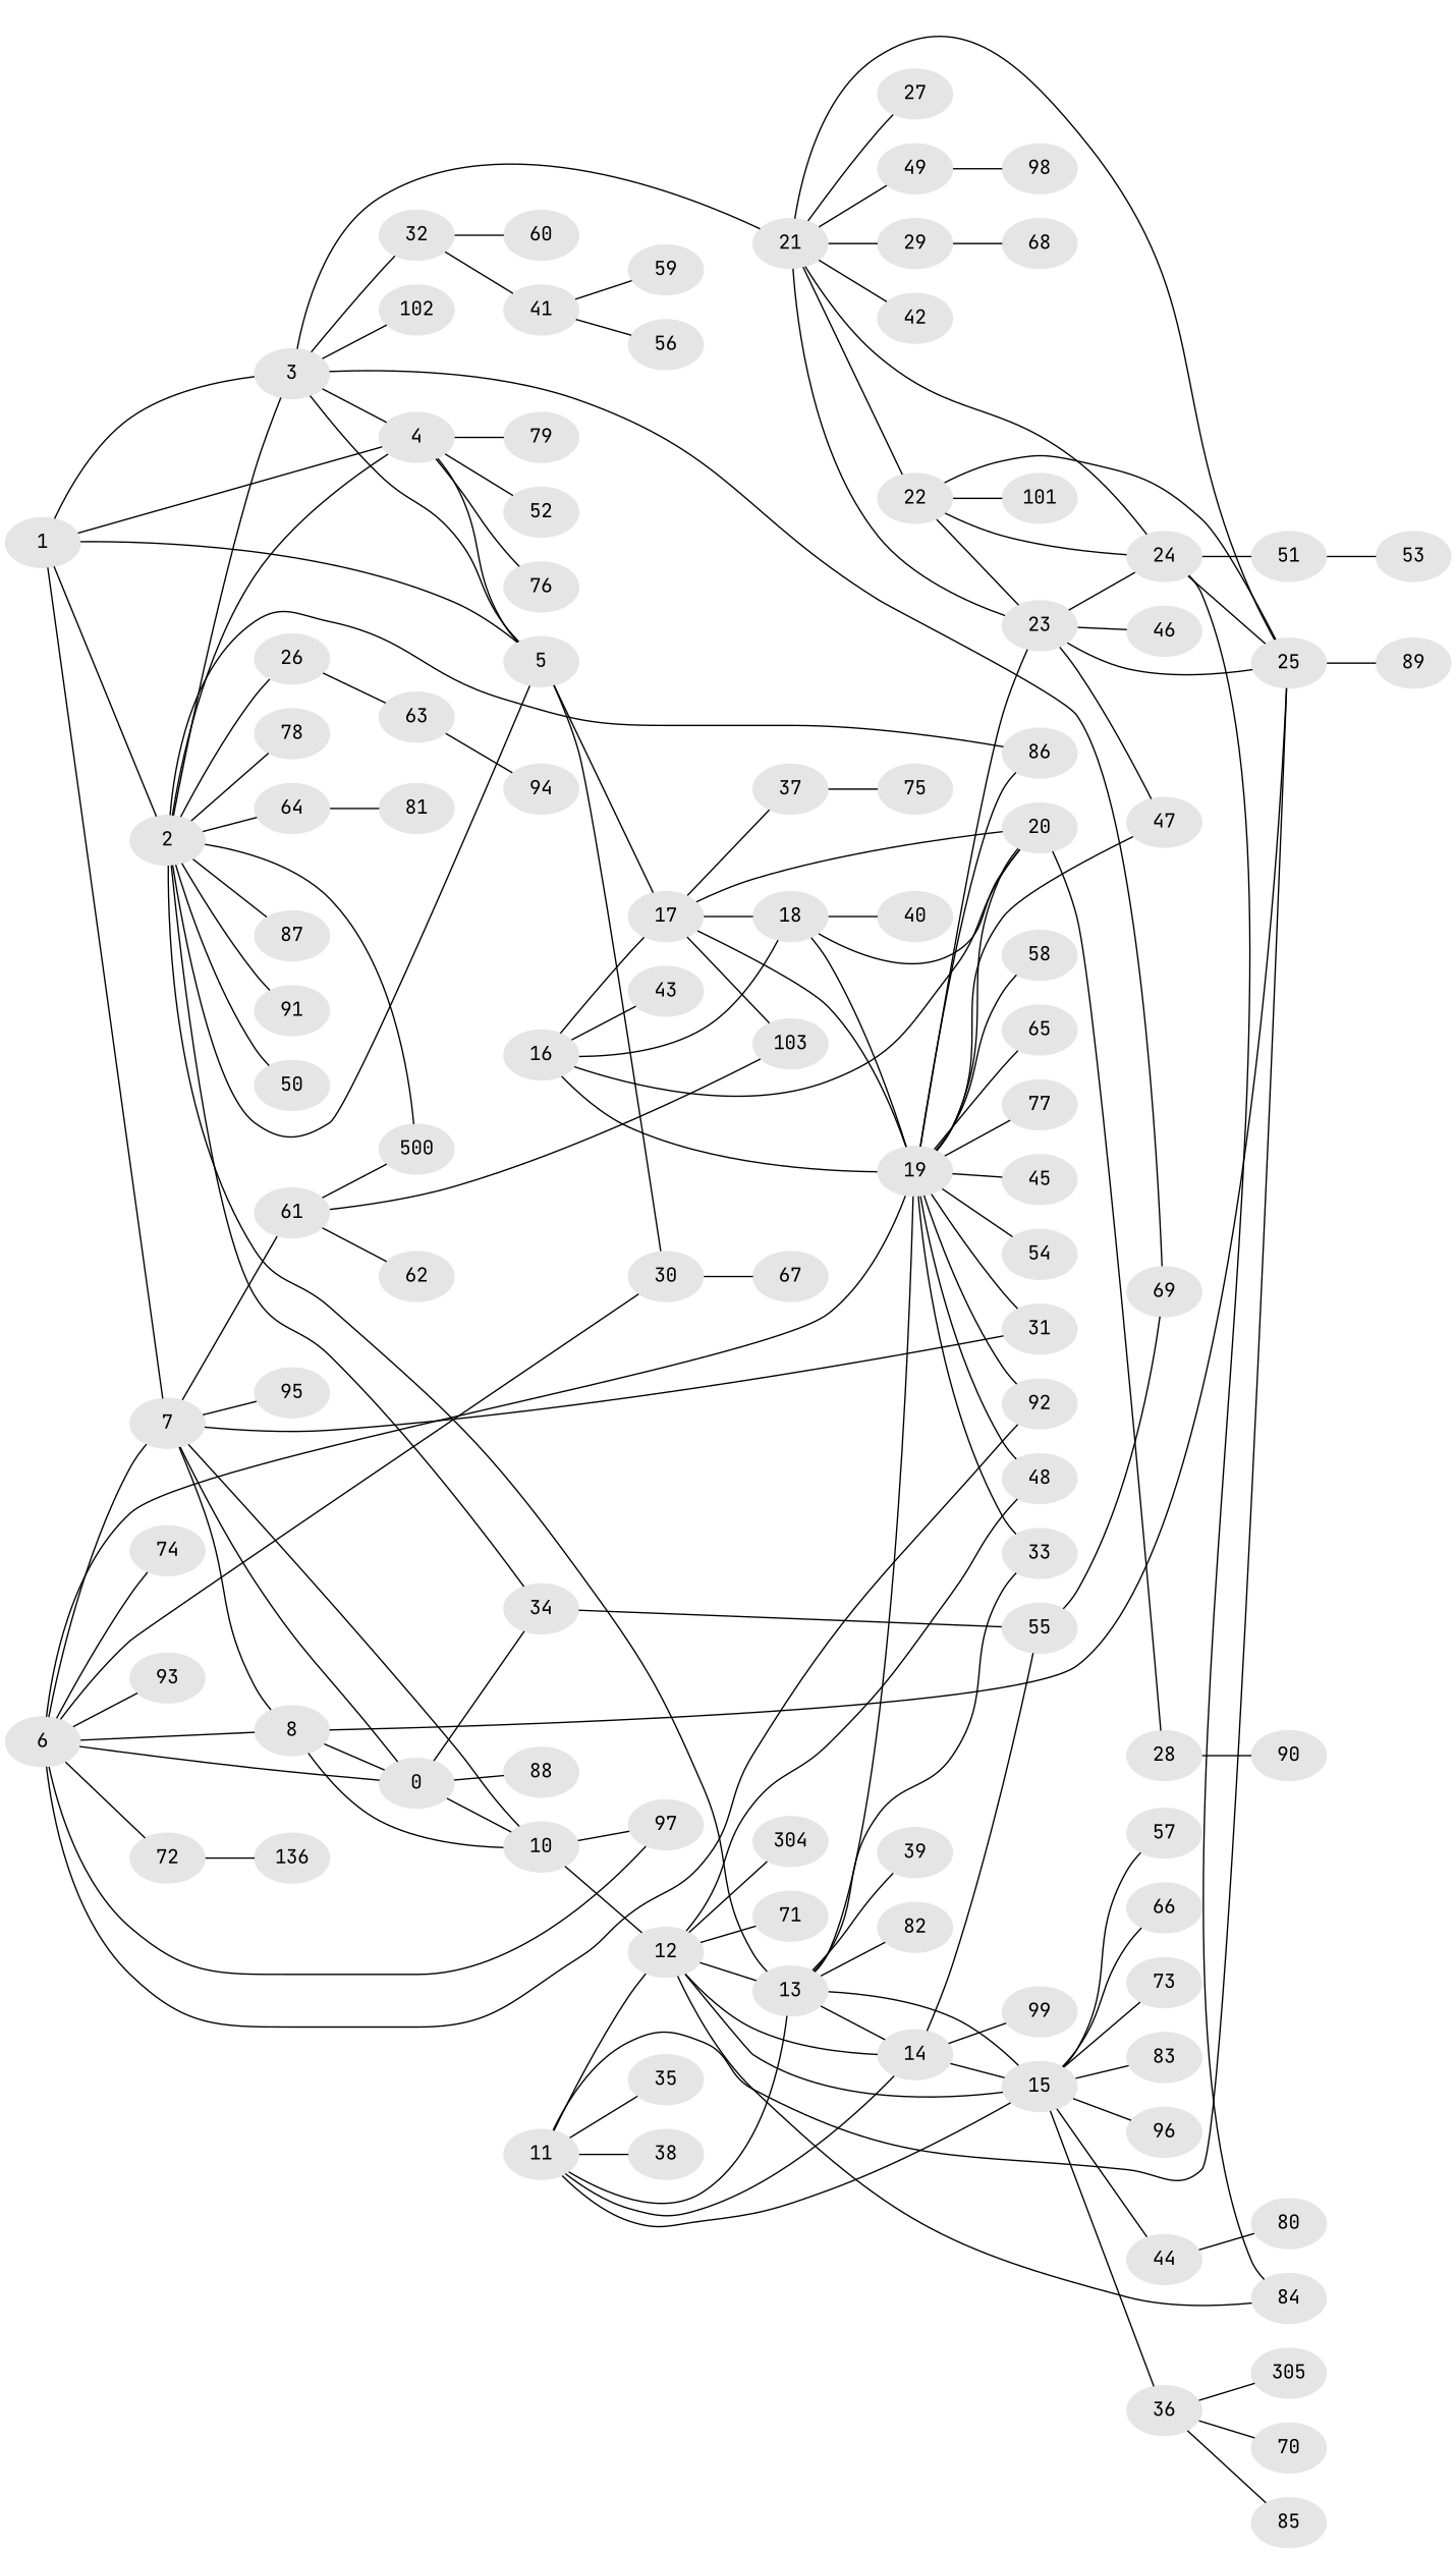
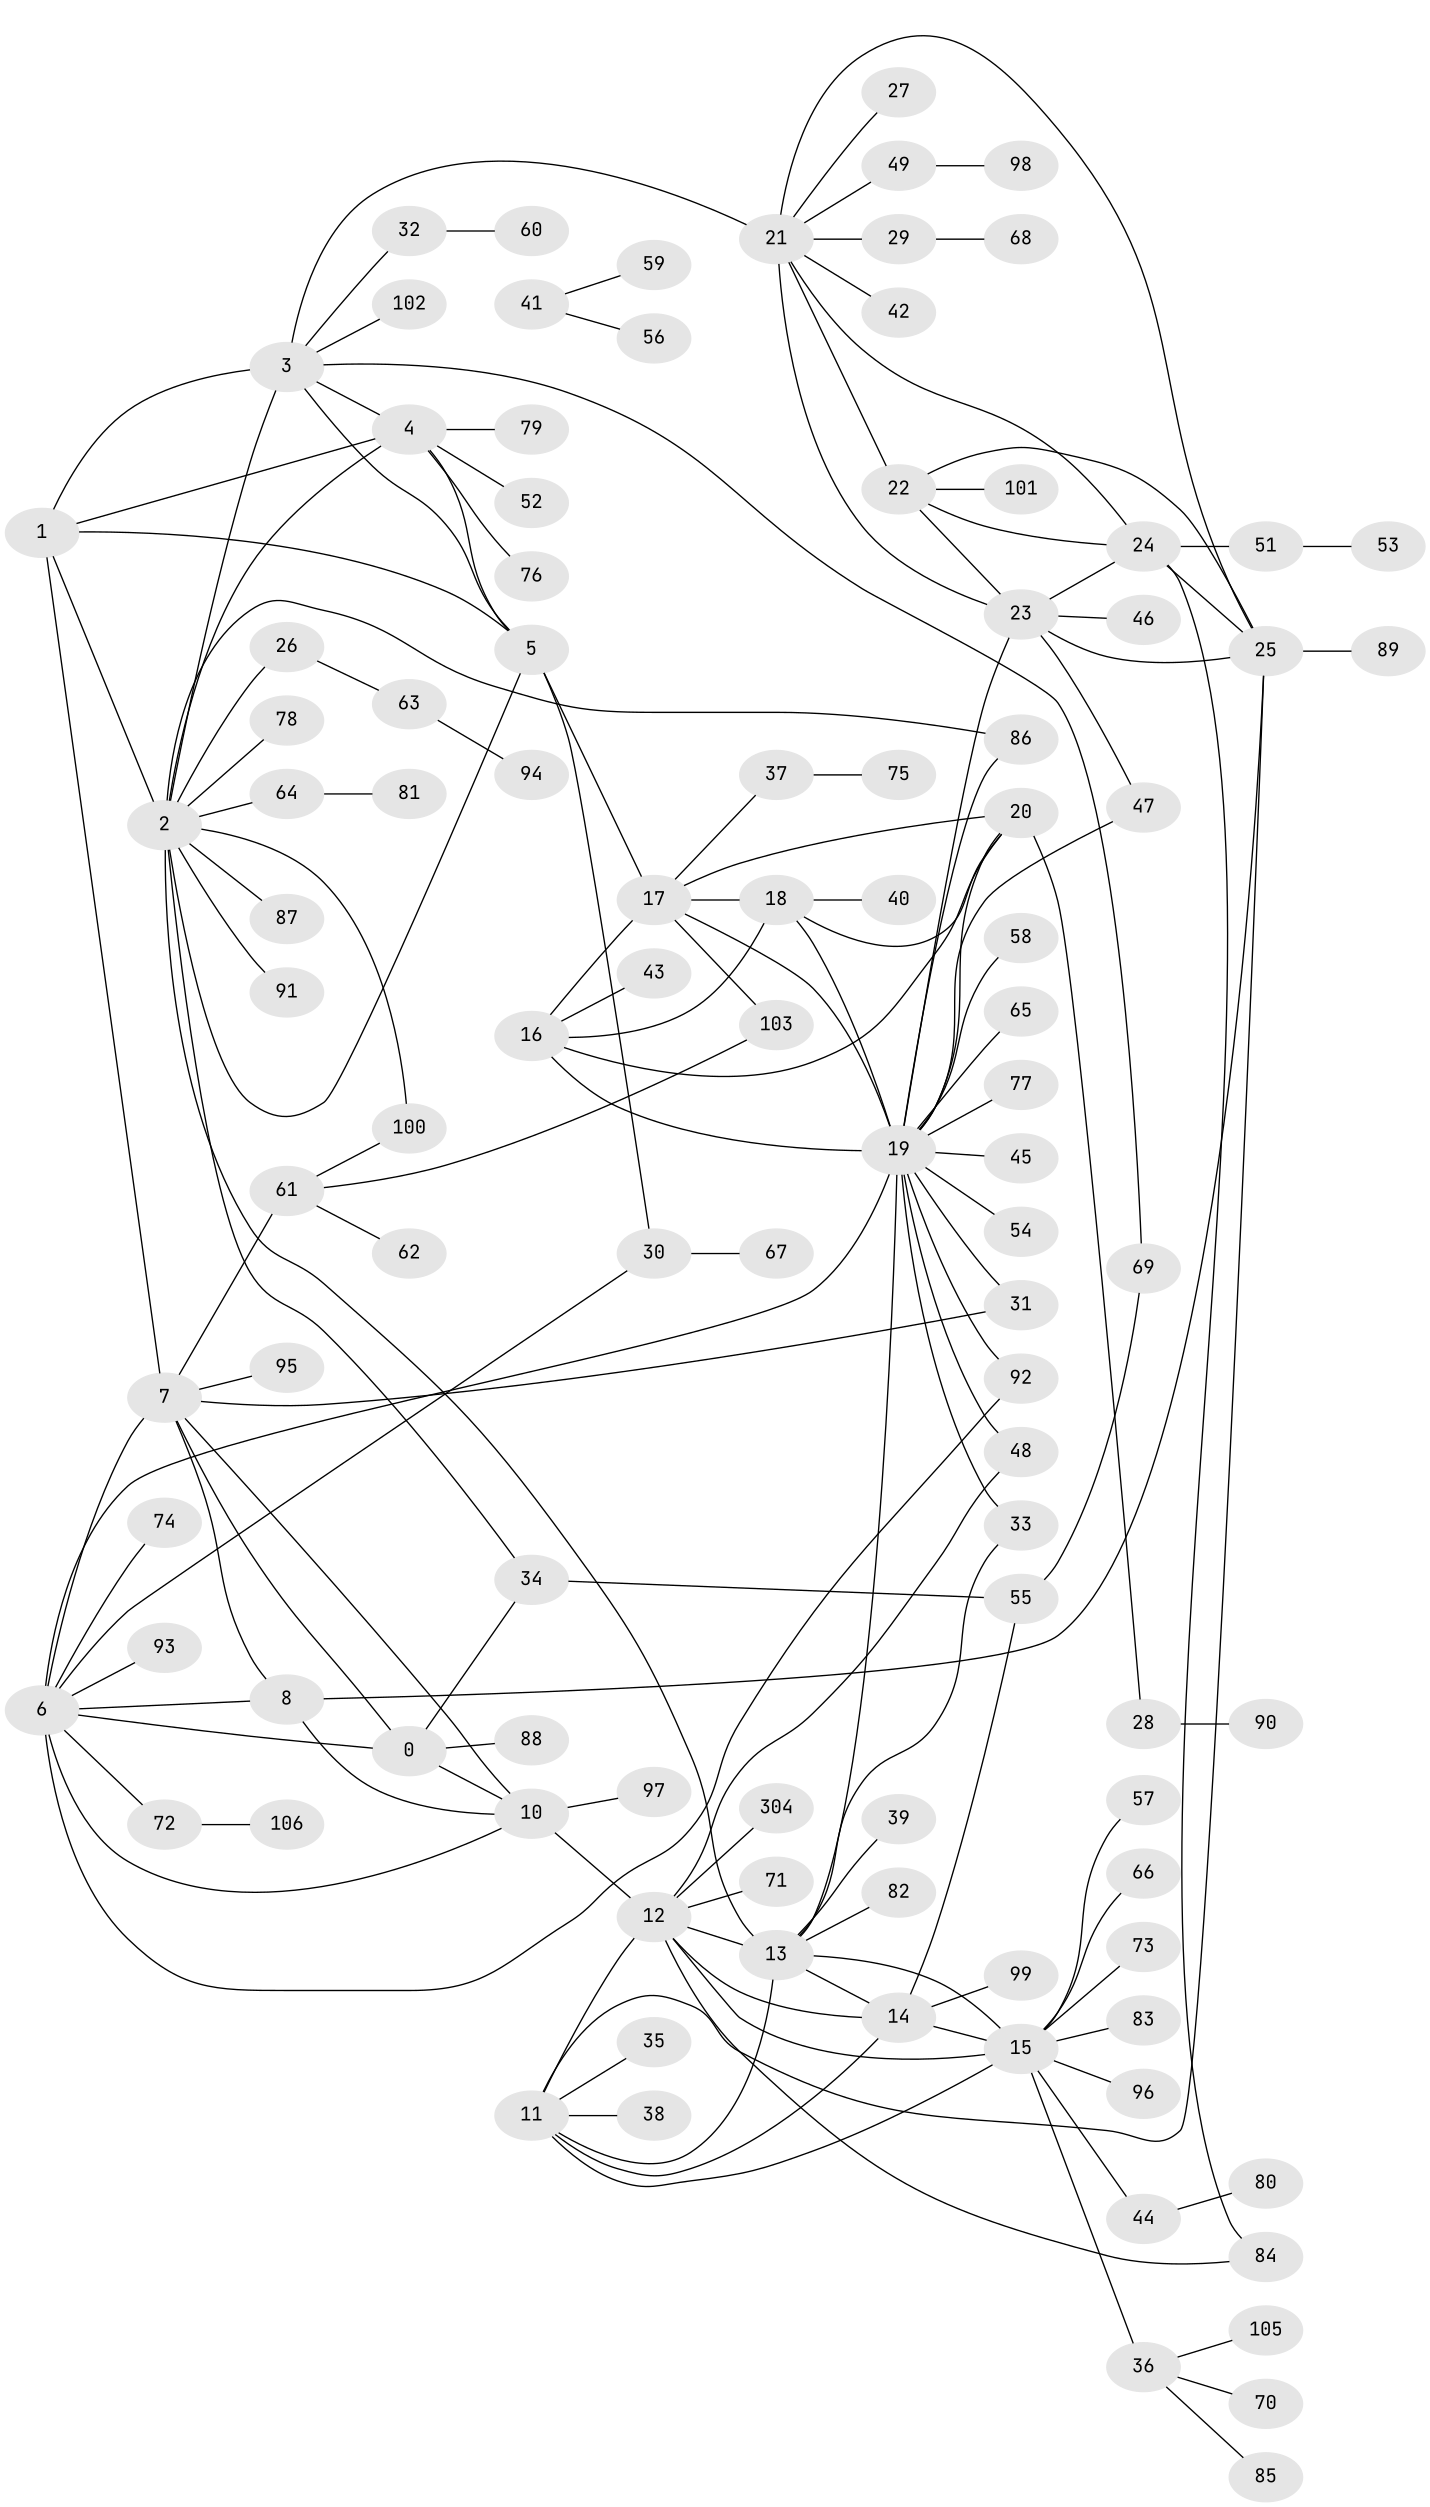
  graph {
    fontname="JetBrains Mono"
    rankdir=LR
    node [color=gray90 fontname="JetBrains Mono" style=filled]
    edge [fontname="JetBrains Mono"]
    1
    2
    3
    4
    5
    7
    13
    26
    34
-   50
    64
    78
    86
    87
    91
-   100 [label=500]
+   100
    21
    32
    69
    102
    52
    76
    79
    17
    30
    8
    n27 [label=0]
    10
    31
    61
    95
    19
    14
    15
    33
    39
    82
    63
    55
    81
    25
    23
    22
    24
    27
    29
    42
    49
    41
    60
    18
    20
    37
    103
    67
    6
    72
    74
    92
    93
    88
    12
    97
    48
    45
    47
    54
    58
    65
    77
-   106 [label=136]
+   106
    62
    89
    71
    84
    n76 [label=304]
    11
    35
    38
    99
    36
    44
    57
    66
    73
    83
    96
    70
    85
-   105 [label=305]
+   105
    80
    16
    43
    40
    28
    75
    46
    90
    101
    51
    68
    98
    53
    94
    56
    59
    1 -- 2
    1 -- 3
    1 -- 4
    1 -- 5
    1 -- 7
    2 -- 3
    2 -- 4
    2 -- 5
    2 -- 13
    2 -- 26
    2 -- 34
-   2 -- 50
    2 -- 64
    2 -- 78
    2 -- 86
    2 -- 87
    2 -- 91
    2 -- 100
    3 -- 4
    3 -- 5
    3 -- 21
    3 -- 32
    3 -- 69
    3 -- 102
    4 -- 5
    4 -- 52
    4 -- 76
    4 -- 79
    5 -- 17
    5 -- 30
    7 -- 8
    7 -- n27
    7 -- 10
    7 -- 31
    7 -- 61
    7 -- 95
    13 -- 19
    13 -- 14
    13 -- 15
    13 -- 33
    13 -- 39
    13 -- 82
    26 -- 63
    34 -- 55
    64 -- 81
    21 -- 25
    21 -- 23
    21 -- 22
    21 -- 24
    21 -- 27
    21 -- 29
    21 -- 42
    21 -- 49
-   32 -- 41
    32 -- 60
    17 -- 19
    17 -- 18
    17 -- 20
    17 -- 37
    17 -- 103
    30 -- 67
-   8 -- n27
    8 -- 10
    8 -- 25
    n27 -- 34
    n27 -- 10
    n27 -- 88
    10 -- 12
    10 -- 97
    61 -- 100
    61 -- 103
    61 -- 62
    19 -- 86
    19 -- 31
    19 -- 33
    19 -- 23
    19 -- 20
    19 -- 92
    19 -- 48
    19 -- 45
    19 -- 47
    19 -- 54
    19 -- 58
    19 -- 65
    19 -- 77
    14 -- 15
    14 -- 55
    14 -- 99
    15 -- 36
    15 -- 44
    15 -- 57
    15 -- 66
    15 -- 73
    15 -- 83
    15 -- 96
    63 -- 94
    55 -- 69
    25 -- 89
    23 -- 25
    23 -- 24
    23 -- 47
    23 -- 46
    22 -- 25
    22 -- 23
    22 -- 24
    22 -- 101
    24 -- 25
    24 -- 84
    24 -- 51
    29 -- 68
    49 -- 98
    41 -- 56
    41 -- 59
    18 -- 19
    18 -- 20
    18 -- 40
    20 -- 28
    37 -- 75
    6 -- 7
    6 -- 30
    6 -- 8
    6 -- n27
-   6 -- 97
+   6 -- 10
    6 -- 19
    6 -- 72
    6 -- 74
    6 -- 92
    6 -- 93
    72 -- 106
    12 -- 13
    12 -- 14
    12 -- 15
    12 -- 48
    12 -- 71
    12 -- 84
    12 -- n76
    11 -- 13
    11 -- 14
    11 -- 15
    11 -- 25
    11 -- 12
    11 -- 35
    11 -- 38
    36 -- 70
    36 -- 85
    36 -- 105
    44 -- 80
    16 -- 17
    16 -- 19
    16 -- 18
    16 -- 20
    16 -- 43
    28 -- 90
    51 -- 53
  }
